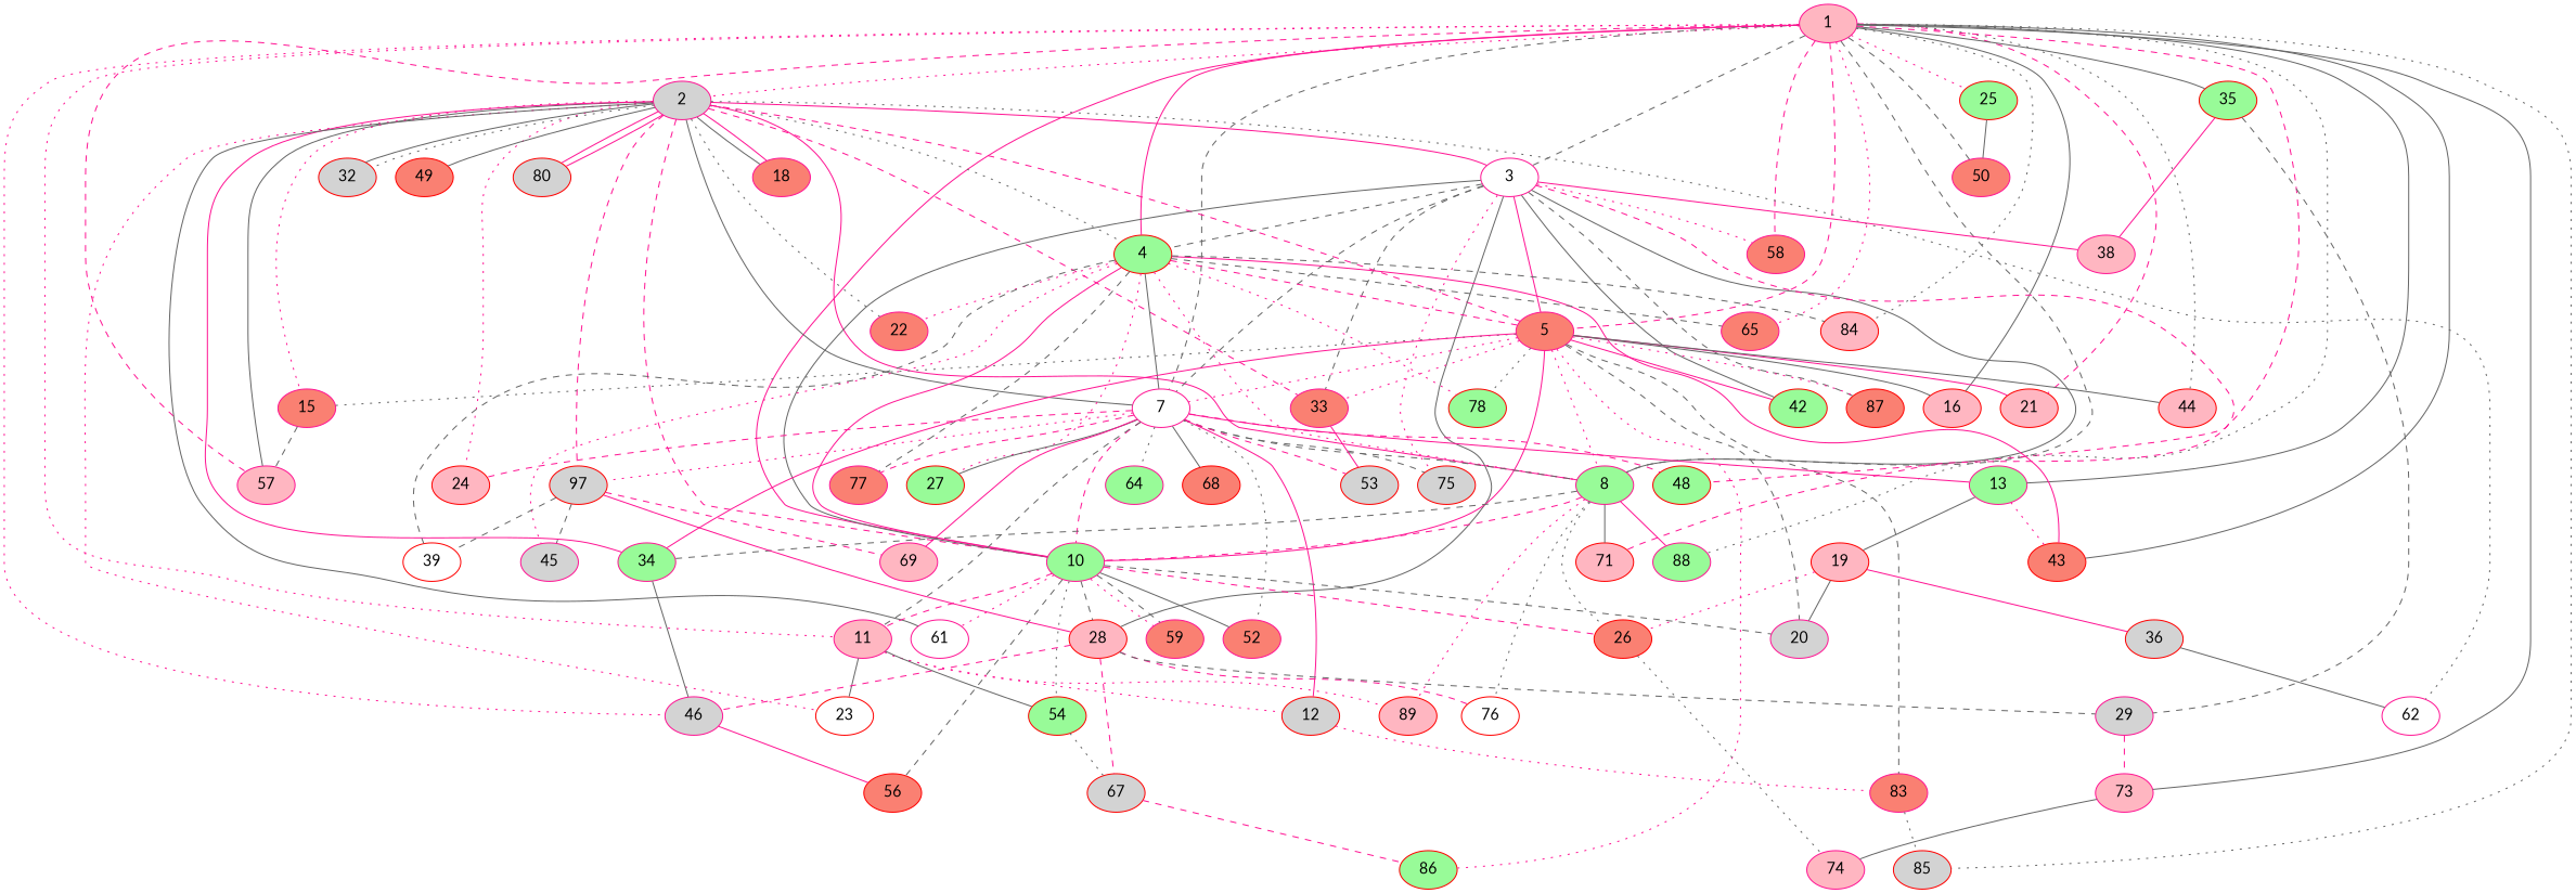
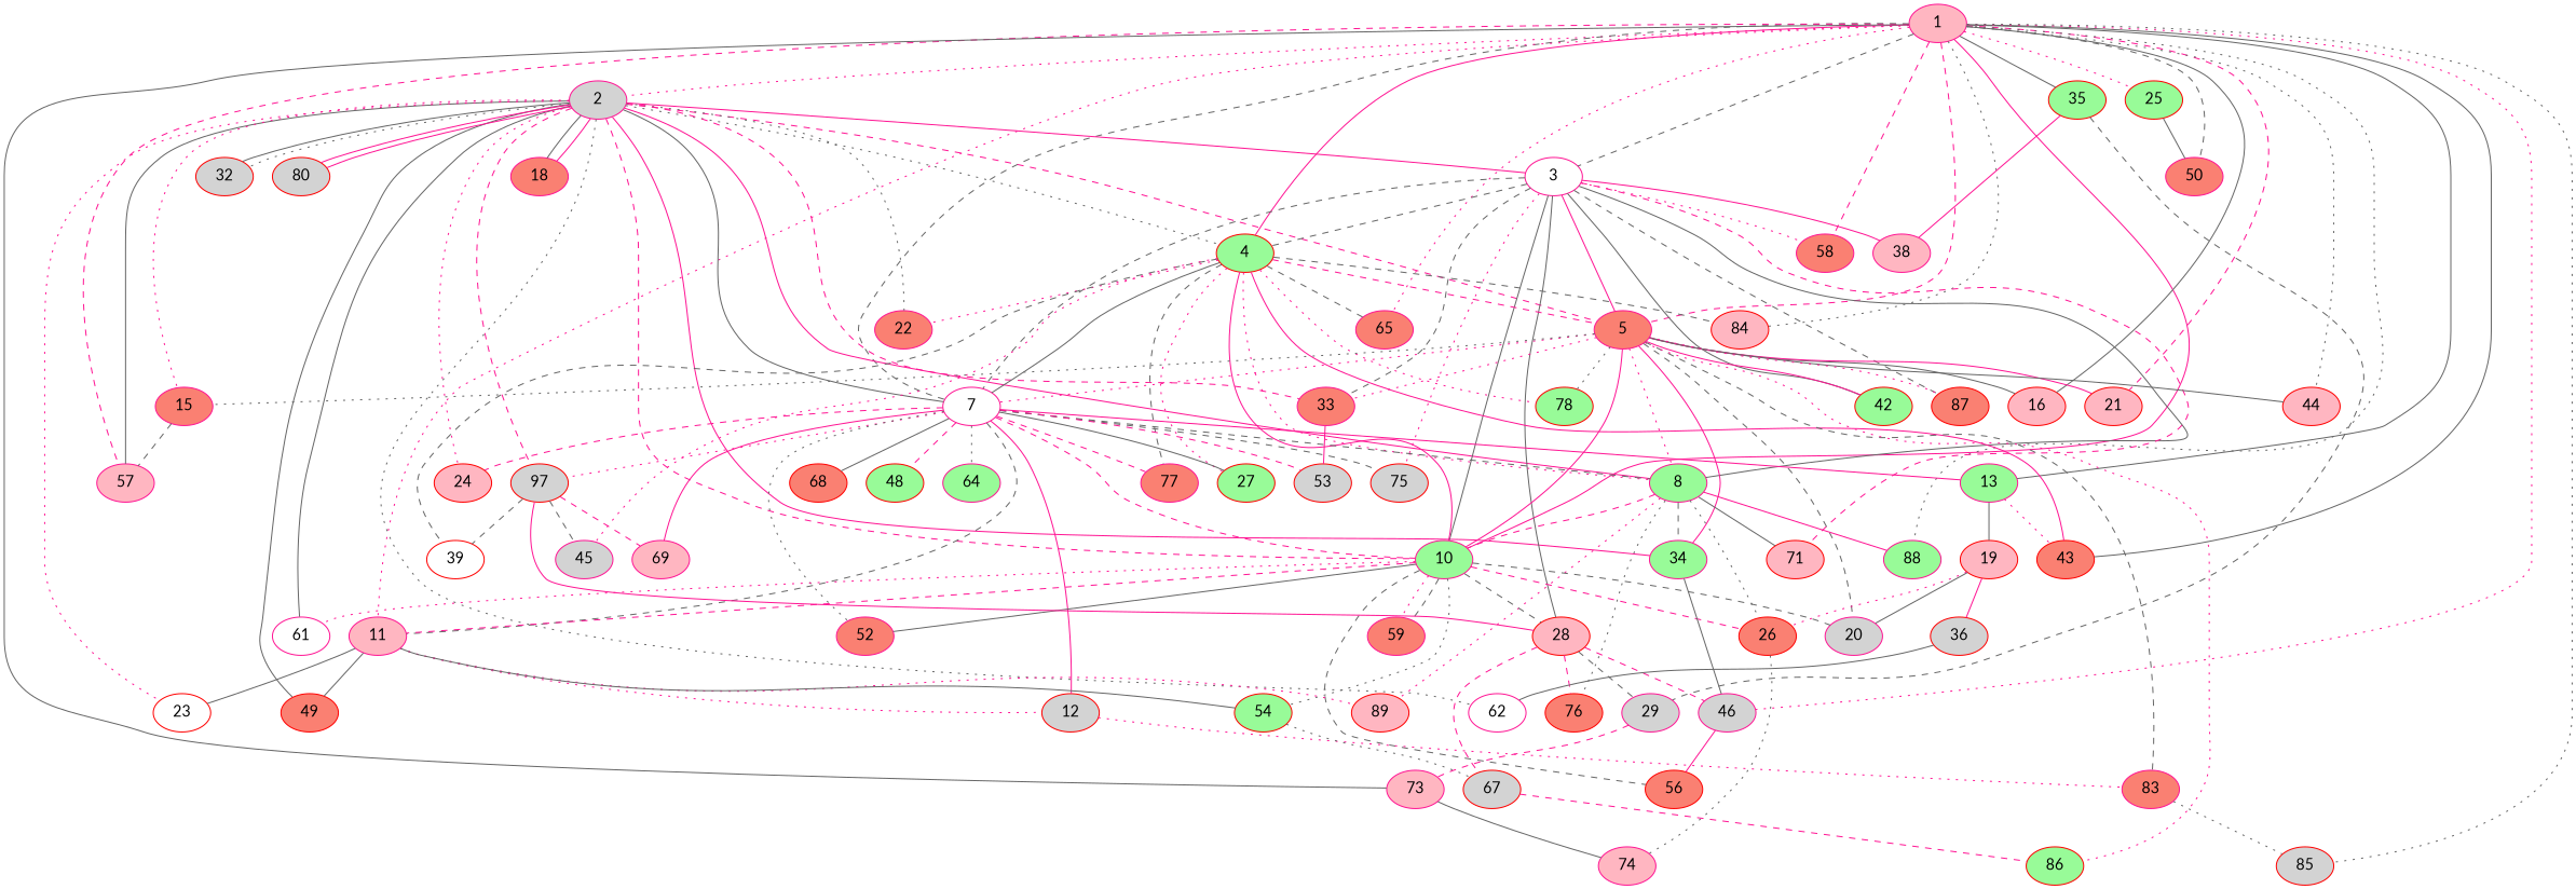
  graph {
    fontname=Lato
    node [color=red fillcolor=salmon fontname=Lato style=filled]
    edge [color=deeppink fontname=Lato style=solid]
    1 [color=deeppink fillcolor=lightpink super="+6"]
    2 [color=deeppink fillcolor=lightgrey super="+14"]
    3 [color=deeppink fillcolor=white super="+70"]
    4 [fillcolor=palegreen super="+55"]
    5 [color=deeppink super="+72"]
    7 [color=deeppink fillcolor=white super="+9"]
    8 [color=deeppink fillcolor=palegreen super="+41"]
    10 [color=deeppink fillcolor=palegreen super="+63"]
    11 [color=deeppink fillcolor=lightpink super="+30"]
    13 [color=deeppink fillcolor=palegreen]
    16 [fillcolor=lightpink]
    21 [fillcolor=lightpink]
    25 [fillcolor=palegreen]
    35 [fillcolor=palegreen]
    43 [super="+60"]
    44 [fillcolor=lightpink]
    46 [color=deeppink fillcolor=lightgrey super="+51"]
    48 [fillcolor=palegreen]
    50 [color=deeppink]
    57 [color=deeppink fillcolor=lightpink super="+79"]
    58 [color=deeppink]
    65 [color=deeppink]
    73 [color=deeppink fillcolor=lightpink]
    84 [fillcolor=lightpink]
    85 [fillcolor=lightgrey]
    88 [color=deeppink fillcolor=palegreen]
    15 [color=deeppink]
    n28 [fillcolor=lightgrey label=97 super="+31"]
    18 [color=deeppink]
    22 [color=deeppink]
    23 [fillcolor=white]
    24 [fillcolor=lightpink]
    32 [fillcolor=lightgrey]
    33 [color=deeppink super="+37"]
    34 [color=deeppink fillcolor=palegreen super="+47"]
    49
    61 [color=deeppink fillcolor=white]
    62 [color=deeppink fillcolor=white]
    80 [fillcolor=lightgrey]
    28 [fillcolor=lightpink super="+81"]
    38 [color=deeppink fillcolor=lightpink]
    42 [fillcolor=palegreen]
    71 [fillcolor=lightpink]
    75 [fillcolor=lightgrey]
    87
    27 [fillcolor=palegreen]
    39 [fillcolor=white]
    45 [color=deeppink fillcolor=lightgrey]
    77 [color=deeppink]
    78 [fillcolor=palegreen]
    20 [color=deeppink fillcolor=lightgrey super="+40"]
    83 [color=deeppink]
    86 [fillcolor=palegreen]
    12 [fillcolor=lightgrey]
    52 [color=deeppink]
    53 [fillcolor=lightgrey]
    64 [color=deeppink fillcolor=palegreen]
    68
    69 [color=deeppink fillcolor=lightpink]
    26 [super="+66"]
-   76 [fillcolor=white]
+   76
    89 [fillcolor=lightpink]
    54 [fillcolor=palegreen]
    56
    59 [color=deeppink]
    19 [fillcolor=lightpink]
    29 [color=deeppink fillcolor=lightgrey]
    74 [color=deeppink fillcolor=lightpink]
    67 [fillcolor=lightgrey]
    36 [fillcolor=lightgrey]
    1 -- 2 [style=dotted weight=2]
    1 -- 3 [color=gray40 style=dashed weight=2]
    1 -- 4 [weight=2]
    1 -- 5 [style=dashed weight=2]
    1 -- 7 [color=gray40 style=dashed weight=4]
-   1 -- 8 [color=gray40 style=dashed weight=2]
    1 -- 10 [weight=2]
    1 -- 11 [style=dotted]
    1 -- 13 [color=gray40]
    1 -- 16 [color=gray40]
    1 -- 21 [style=dashed]
    1 -- 25 [style=dotted weight=2]
    1 -- 35 [color=gray40 weight=2]
    1 -- 43 [color=gray40]
    1 -- 44 [color=gray40 style=dotted]
    1 -- 46 [style=dotted]
-   1 -- 48 [style=dashed]
    1 -- 50 [color=gray40 style=dashed]
    1 -- 57 [style=dashed]
    1 -- 58 [style=dashed]
    1 -- 65 [style=dotted]
    1 -- 73 [color=gray40]
    1 -- 84 [color=gray40 style=dotted]
    1 -- 85 [color=gray40 style=dotted]
    1 -- 88 [color=gray40 style=dotted]
    2 -- 3
    2 -- 4 [color=gray40 style=dotted]
    2 -- 5 [style=dashed]
    2 -- 7 [color=gray40 weight=2]
    2 -- 8 [weight=2]
    2 -- 10 [style=dashed]
    2 -- 57 [color=gray40]
    2 -- 15 [style=dotted]
    2 -- n28 [style=dashed]
    2 -- 18 [color=gray40]
    2 -- 18
    2 -- 22 [color=gray40 style=dotted]
    2 -- 23 [style=dotted]
    2 -- 24 [style=dotted]
    2 -- 32 [color=gray40]
    2 -- 32 [color=gray40 style=dotted]
    2 -- 33 [style=dashed]
    2 -- 34
    2 -- 49 [color=gray40]
    2 -- 61 [color=gray40]
    2 -- 62 [color=gray40 style=dotted]
    2 -- 80
    2 -- 80
    3 -- 4 [color=gray40 style=dashed weight=2]
    3 -- 5
    3 -- 7 [color=gray40 style=dashed weight=3]
    3 -- 8 [color=gray40]
    3 -- 10 [color=gray40 weight=2]
    3 -- 58 [style=dotted]
    3 -- 33 [color=gray40 style=dashed]
    3 -- 28 [color=gray40]
    3 -- 38
    3 -- 42 [color=gray40]
    3 -- 71 [style=dashed]
    3 -- 75 [style=dotted]
    3 -- 87 [color=gray40 style=dashed]
    4 -- 5 [style=dashed]
    4 -- 7 [color=gray40 weight=2]
    4 -- 8 [style=dotted]
    4 -- 10
    4 -- 43
    4 -- 65 [color=gray40 style=dashed]
    4 -- 84 [color=gray40 style=dashed]
    4 -- 22 [style=dotted]
    4 -- 27 [style=dotted]
    4 -- 39 [color=gray40 style=dashed]
    4 -- 45 [style=dotted]
    4 -- 77 [color=gray40 style=dashed]
    4 -- 78 [style=dotted]
    5 -- 7 [style=dotted weight=2]
    5 -- 8 [style=dotted]
    5 -- 10
    5 -- 16 [color=gray40]
    5 -- 21
    5 -- 44 [color=gray40]
    5 -- 15 [color=gray40 style=dotted]
    5 -- 33 [style=dotted weight=2]
    5 -- 34
    5 -- 42
    5 -- 87 [style=dotted]
    5 -- 78 [color=gray40 style=dotted]
    5 -- 20 [color=gray40 style=dashed]
    5 -- 83 [color=gray40 style=dashed]
    5 -- 86 [style=dotted]
    7 -- 8 [color=gray40 style=dashed weight=3]
    7 -- 10 [style=dashed weight=2]
    7 -- 11 [color=gray40 style=dashed]
    7 -- 13
    7 -- 48 [style=dashed]
    7 -- n28 [style=dotted]
    7 -- 24 [style=dashed]
    7 -- 75 [color=gray40 style=dashed]
    7 -- 27 [color=gray40]
    7 -- 77 [style=dashed]
    7 -- 12
    7 -- 52 [color=gray40 style=dotted]
    7 -- 53 [style=dashed]
    7 -- 64 [color=gray40 style=dotted weight=2]
    7 -- 68 [color=gray40 weight=2]
    7 -- 69
    8 -- 10 [style=dashed]
    8 -- 88
    8 -- 34 [color=gray40 style=dashed]
    8 -- 71 [color=gray40]
    8 -- 26 [color=gray40 style=dotted]
    8 -- 76 [color=gray40 style=dotted]
    8 -- 89 [style=dotted]
    10 -- 11 [style=dashed]
    10 -- 61 [style=dotted]
    10 -- 28 [color=gray40 style=dashed]
    10 -- 20 [color=gray40 style=dashed]
    10 -- 52 [color=gray40]
    10 -- 26 [style=dashed]
    10 -- 54 [color=gray40 style=dotted]
    10 -- 56 [color=gray40 style=dashed]
    10 -- 59 [style=dotted]
    10 -- 59 [color=gray40 style=dashed]
    11 -- 23 [color=gray40]
+   11 -- 49 [color=gray40]
    11 -- 12 [style=dotted]
    11 -- 89 [style=dotted]
    11 -- 54 [color=gray40]
    13 -- 43 [style=dotted]
    13 -- 19 [color=gray40]
    25 -- 50 [color=gray40]
    35 -- 38
    35 -- 29 [color=gray40 style=dashed]
    46 -- 56
    73 -- 74 [color=gray40]
    15 -- 57 [color=gray40 style=dashed]
    n28 -- 28
    n28 -- 39 [color=gray40 style=dashed]
    n28 -- 45 [color=gray40 style=dashed]
    n28 -- 69 [style=dashed]
    33 -- 53
    34 -- 46 [color=gray40]
    28 -- 46 [style=dashed]
    28 -- 76 [style=dashed]
    28 -- 29 [color=gray40 style=dashed]
    28 -- 67 [style=dashed]
    83 -- 85 [color=gray40 style=dotted]
    12 -- 83 [style=dotted]
    26 -- 74 [color=gray40 style=dotted]
    54 -- 67 [color=gray40 style=dotted]
    19 -- 20 [color=gray40]
    19 -- 26 [style=dotted]
    19 -- 36
    29 -- 73 [style=dashed]
    67 -- 86 [style=dashed]
    36 -- 62 [color=gray40]
  }
